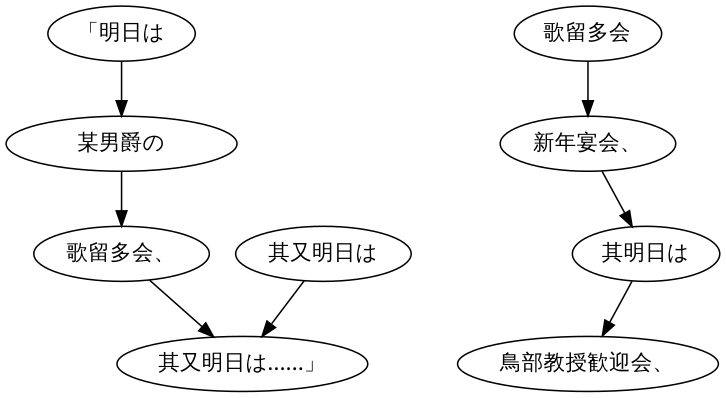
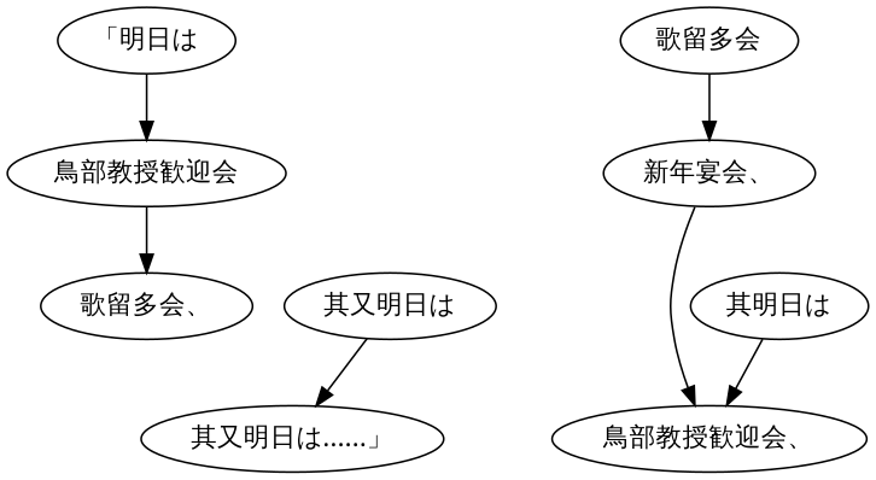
  digraph {
    fontname="Noto Serif"
    node [fontname="Noto Serif"]
    edge [fontname="Noto Serif"]
    n1 [label="「明日は"]
-   n2 [label="某男爵の"]
+   n2 [label="鳥部教授歓迎会"]
    n3 [label="其又明日は……」"]
    n4 [label="歌留多会、"]
    n5 [label="其又明日は"]
    n6 [label="歌留多会"]
    n7 [label="新年宴会、"]
    n8 [label="鳥部教授歓迎会、"]
    n9 [label="其明日は"]
    n1 -> n2
    n2 -> n4
-   n4 -> n3
    n5 -> n3
    n6 -> n7
-   n7 -> n9
+   n7 -> n8
    n9 -> n8
  }
